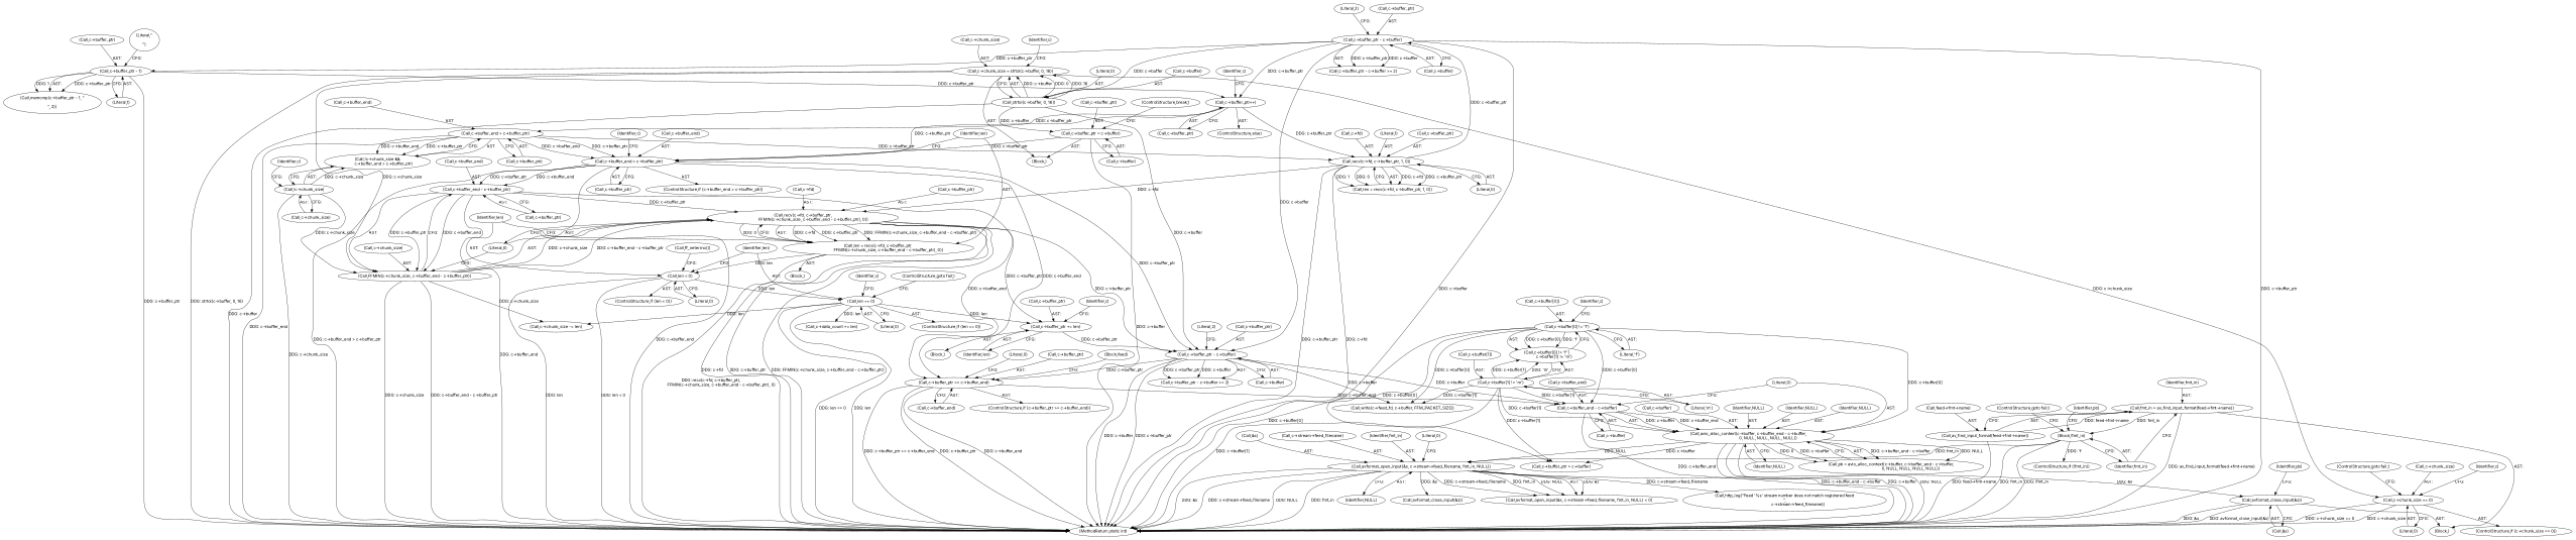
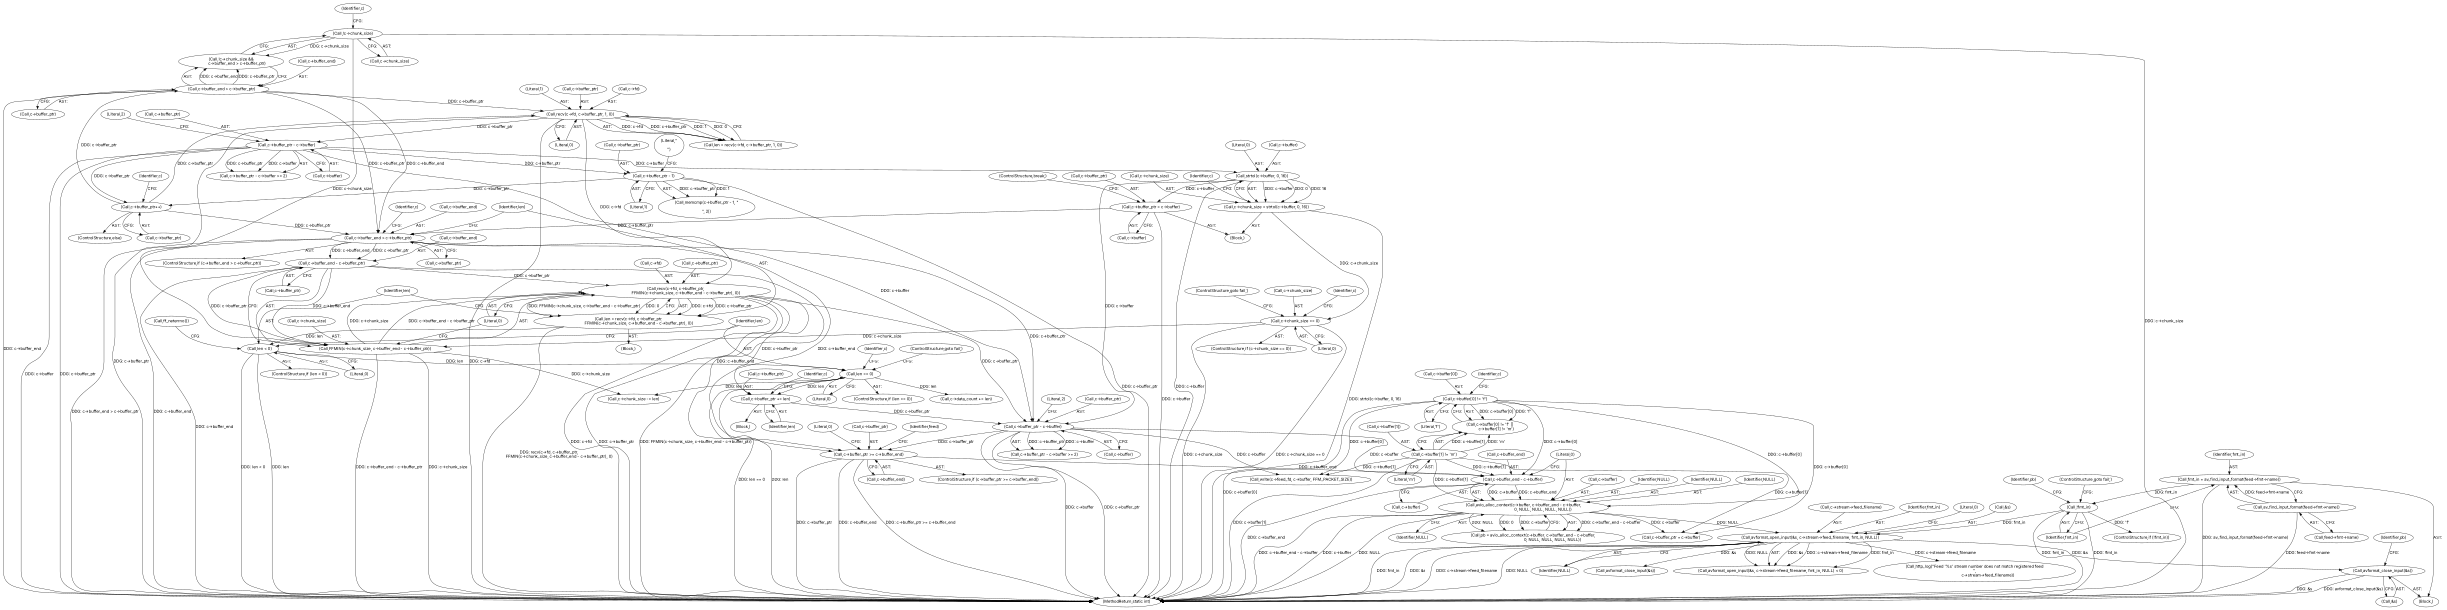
  digraph {
    fontname=Inter
    node [fontname=Inter]
    edge [fontname=Inter]
    n1 [label="(Call,avformat_close_input(&s))"]
    n2 [label="(Block,)"]
    n3 [label="(Call,&s)"]
    n4 [label="(MethodReturn,static int)"]
    n5 [label="(Call,avformat_open_input(&s, c->stream->feed_filename, fmt_in, NULL))"]
    n6 [label="(Identifier,NULL)"]
    n7 [label="(Call,avformat_close_input(&s))"]
    n8 [label="(Call,avformat_open_input(&s, c->stream->feed_filename, fmt_in, NULL) < 0)"]
    n9 [label="(Call,http_log(\"Feed '%s' stream number does not match registered feed\n\",\n                         c->stream->feed_filename))"]
-   n10 [label="(Block,!fmt_in)"]
+   n10 [label="(Call,!fmt_in)"]
    n11 [label="(ControlStructure,if (!fmt_in))"]
    n12 [label="(Identifier,fmt_in)"]
    n13 [label="(Call,fmt_in = av_find_input_format(feed->fmt->name))"]
    n14 [label="(Call,av_find_input_format(feed->fmt->name))"]
    n15 [label="(Call,feed->fmt->name)"]
    n16 [label="(Call,avio_alloc_context(c->buffer, c->buffer_end - c->buffer,\n                                    0, NULL, NULL, NULL, NULL))"]
    n17 [label="(Call,c->buffer_ptr = c->buffer)"]
    n18 [label="(Identifier,NULL)"]
    n19 [label="(Call,pb = avio_alloc_context(c->buffer, c->buffer_end - c->buffer,\n                                    0, NULL, NULL, NULL, NULL))"]
    n20 [label="(Call,c->buffer[0] != 'f')"]
    n21 [label="(Call,c->buffer_end - c->buffer)"]
    n22 [label="(Call,c->buffer[0] != 'f' ||\n            c->buffer[1] != 'm')"]
    n23 [label="(Literal,'f')"]
    n24 [label="(Call,write(c->feed_fd, c->buffer, FFM_PACKET_SIZE))"]
    n25 [label="(Call,c->buffer)"]
    n26 [label="(Call,c->buffer[1] != 'm')"]
    n27 [label="(Literal,'m')"]
    n28 [label="(Call,c->buffer_ptr >= c->buffer_end)"]
    n29 [label="(Call,c->buffer_end)"]
    n30 [label="(ControlStructure,if (c->buffer_ptr >= c->buffer_end))"]
    n31 [label="(Call,c->buffer_ptr - c->buffer)"]
    n32 [label="(Call,c->buffer_ptr - c->buffer >= 2)"]
    n33 [label="(Call,c->buffer)"]
    n34 [label="(Call,c->buffer_ptr += len)"]
    n35 [label="(Block,)"]
    n36 [label="(Identifier,len)"]
    n37 [label="(Call,len == 0)"]
    n38 [label="(Call,c->data_count += len)"]
    n39 [label="(Literal,0)"]
    n40 [label="(ControlStructure,if (len == 0))"]
    n41 [label="(Call,c->chunk_size -= len)"]
    n42 [label="(Call,len < 0)"]
    n43 [label="(ControlStructure,if (len < 0))"]
    n44 [label="(Literal,0)"]
    n45 [label="(Call,len = recv(c->fd, c->buffer_ptr,\n                   FFMIN(c->chunk_size, c->buffer_end - c->buffer_ptr), 0))"]
    n46 [label="(Call,recv(c->fd, c->buffer_ptr,\n                   FFMIN(c->chunk_size, c->buffer_end - c->buffer_ptr), 0))"]
    n47 [label="(Block,)"]
    n48 [label="(Literal,0)"]
    n49 [label="(Call,FFMIN(c->chunk_size, c->buffer_end - c->buffer_ptr))"]
    n50 [label="(Call,recv(c->fd, c->buffer_ptr, 1, 0))"]
    n51 [label="(Call,c->buffer_ptr - c->buffer)"]
    n52 [label="(Call,len = recv(c->fd, c->buffer_ptr, 1, 0))"]
    n53 [label="(Literal,0)"]
    n54 [label="(Call,c->buffer_ptr++)"]
    n55 [label="(Call,c->buffer_ptr - 1)"]
    n56 [label="(Call,strtol(c->buffer, 0, 16))"]
    n57 [label="(Call,c->buffer_ptr - c->buffer >= 2)"]
    n58 [label="(Call,c->buffer)"]
    n59 [label="(Call,c->buffer_end > c->buffer_ptr)"]
    n60 [label="(Call,c->buffer_end > c->buffer_ptr)"]
    n61 [label="(Call,c->buffer_ptr)"]
    n62 [label="(ControlStructure,else)"]
    n63 [label="(Call,!c->chunk_size &&\n           c->buffer_end > c->buffer_ptr)"]
    n64 [label="(Call,c->buffer_ptr)"]
    n65 [label="(Call,c->buffer_end - c->buffer_ptr)"]
    n66 [label="(Call,c->buffer_ptr)"]
    n67 [label="(ControlStructure,if (c->buffer_end > c->buffer_ptr))"]
    n68 [label="(Literal,1)"]
    n69 [label="(Call,memcmp(c->buffer_ptr - 1, \"\r\n\", 2))"]
    n70 [label="(Call,c->buffer_ptr = c->buffer)"]
    n71 [label="(Call,c->chunk_size = strtol(c->buffer, 0, 16))"]
    n72 [label="(Call,!c->chunk_size)"]
    n73 [label="(Call,c->buffer_ptr)"]
    n74 [label="(Call,c->buffer)"]
    n75 [label="(Block,)"]
    n76 [label="(Call,c->chunk_size == 0)"]
    n77 [label="(Literal,0)"]
    n78 [label="(ControlStructure,if (c->chunk_size == 0))"]
    n79 [label="(Call,c->chunk_size)"]
    n80 [label="(Call,c->fd)"]
    n81 [label="(Call,c->chunk_size)"]
    n82 [label="(Literal,0)"]
    n83 [label="(Call,c->buffer_end)"]
    n84 [label="(Identifier,c)"]
    n85 [label="(Identifier,c)"]
    n86 [label="(Call,c->buffer_end)"]
    n87 [label="(Call,c->buffer_ptr)"]
    n88 [label="(Identifier,len)"]
    n89 [label="(Identifier,c)"]
    n90 [label="(Literal,2)"]
    n91 [label="(Call,c->buffer)"]
    n92 [label="(Identifier,c)"]
    n93 [label="(Call,ff_neterrno())"]
    n94 [label="(Identifier,c)"]
    n95 [label="(Call,c->buffer)"]
    n96 [label="(Call,c->fd)"]
    n97 [label="(Literal,1)"]
    n98 [label="(Identifier,c)"]
    n99 [label="(Identifier,NULL)"]
    n100 [label="(Call,c->buffer_ptr)"]
    n101 [label="(Literal,\"\r\n\")"]
    n102 [label="(Call,c->buffer[0])"]
    n103 [label="(Call,c->buffer_ptr)"]
    n104 [label="(Identifier,len)"]
    n105 [label="(Call,&s)"]
    n106 [label="(Call,c->buffer_ptr)"]
    n107 [label="(Identifier,NULL)"]
    n108 [label="(Call,c->buffer_ptr)"]
    n109 [label="(ControlStructure,break;)"]
    n110 [label="(ControlStructure,goto fail;)"]
    n111 [label="(Literal,0)"]
    n112 [label="(ControlStructure,goto fail;)"]
    n113 [label="(Literal,2)"]
    n114 [label="(Literal,0)"]
    n115 [label="(Call,c->stream->feed_filename)"]
    n116 [label="(Call,c->buffer_end)"]
    n117 [label="(Literal,0)"]
    n118 [label="(Call,c->buffer_ptr)"]
    n119 [label="(Identifier,fmt_in)"]
    n120 [label="(Identifier,c)"]
    n121 [label="(Identifier,c)"]
    n122 [label="(Call,c->buffer[1])"]
    n123 [label="(ControlStructure,goto fail;)"]
    n124 [label="(Call,c->chunk_size)"]
    n125 [label="(Call,c->buffer_ptr)"]
    n126 [label="(Identifier,pb)"]
    n127 [label="(Identifier,pb)"]
    n128 [label="(Call,c->buffer_ptr)"]
    n129 [label="(Call,c->buffer_end)"]
    n130 [label="(Identifier,NULL)"]
    n131 [label="(Identifier,len)"]
-   n132 [label="(Block,feed)"]
+   n132 [label="(Identifier,feed)"]
    n133 [label="(Identifier,fmt_in)"]
    n134 [label="(Call,c->chunk_size)"]
    n1 -> n2 [label="AST: "]
    n1 -> n3 [label="CFG: "]
    n1 -> n4 [label="DDG: &s"]
    n1 -> n4 [label="DDG: avformat_close_input(&s)"]
    n3 -> n1 [label="AST: "]
    n5 -> n1 [label="DDG: &s"]
    n5 -> n4 [label="DDG: fmt_in"]
    n5 -> n4 [label="DDG: &s"]
    n5 -> n4 [label="DDG: c->stream->feed_filename"]
    n5 -> n4 [label="DDG: NULL"]
    n5 -> n6 [label="CFG: "]
    n5 -> n7 [label="DDG: &s"]
    n5 -> n8 [label="AST: "]
    n5 -> n8 [label="DDG: &s"]
    n5 -> n8 [label="DDG: c->stream->feed_filename"]
    n5 -> n8 [label="DDG: fmt_in"]
    n5 -> n8 [label="DDG: NULL"]
    n5 -> n9 [label="DDG: c->stream->feed_filename"]
    n6 -> n5 [label="AST: "]
    n10 -> n4 [label="DDG: fmt_in"]
    n10 -> n4 [label="DDG: !fmt_in"]
    n10 -> n5 [label="DDG: fmt_in"]
    n10 -> n11 [label="DDG: 'f'"]
    n10 -> n12 [label="CFG: "]
    n12 -> n10 [label="AST: "]
    n12 -> n13 [label="CFG: "]
    n13 -> n2 [label="AST: "]
    n13 -> n4 [label="DDG: av_find_input_format(feed->fmt->name)"]
    n13 -> n10 [label="DDG: fmt_in"]
    n13 -> n14 [label="CFG: "]
    n14 -> n4 [label="DDG: feed->fmt->name"]
    n14 -> n13 [label="AST: "]
    n14 -> n13 [label="DDG: feed->fmt->name"]
+   n14 -> n15 [label="CFG: "]
    n15 -> n14 [label="AST: "]
    n16 -> n4 [label="DDG: c->buffer_end - c->buffer"]
    n16 -> n4 [label="DDG: c->buffer"]
    n16 -> n4 [label="DDG: NULL"]
    n16 -> n5 [label="DDG: NULL"]
    n16 -> n17 [label="DDG: c->buffer"]
    n16 -> n18 [label="CFG: "]
    n16 -> n19 [label="AST: "]
    n16 -> n19 [label="DDG: c->buffer_end - c->buffer"]
    n16 -> n19 [label="DDG: NULL"]
    n16 -> n19 [label="DDG: 0"]
    n16 -> n19 [label="DDG: c->buffer"]
    n18 -> n16 [label="AST: "]
    n19 -> n16 [label="CFG: "]
    n20 -> n4 [label="DDG: c->buffer[0]"]
    n20 -> n16 [label="DDG: c->buffer[0]"]
    n20 -> n17 [label="DDG: c->buffer[0]"]
    n20 -> n21 [label="DDG: c->buffer[0]"]
    n20 -> n22 [label="AST: "]
    n20 -> n22 [label="DDG: c->buffer[0]"]
    n20 -> n22 [label="DDG: 'f'"]
    n20 -> n23 [label="CFG: "]
    n20 -> n24 [label="DDG: c->buffer[0]"]
    n21 -> n4 [label="DDG: c->buffer_end"]
    n21 -> n16 [label="AST: "]
    n21 -> n16 [label="DDG: c->buffer"]
    n21 -> n16 [label="DDG: c->buffer_end"]
    n21 -> n25 [label="CFG: "]
    n22 -> n20 [label="CFG: "]
    n22 -> n26 [label="CFG: "]
    n23 -> n20 [label="AST: "]
    n25 -> n21 [label="AST: "]
    n26 -> n4 [label="DDG: c->buffer[1]"]
    n26 -> n16 [label="DDG: c->buffer[1]"]
    n26 -> n17 [label="DDG: c->buffer[1]"]
    n26 -> n21 [label="DDG: c->buffer[1]"]
    n26 -> n22 [label="AST: "]
    n26 -> n22 [label="DDG: c->buffer[1]"]
    n26 -> n22 [label="DDG: 'm'"]
    n26 -> n24 [label="DDG: c->buffer[1]"]
    n26 -> n27 [label="CFG: "]
    n27 -> n26 [label="AST: "]
    n28 -> n4 [label="DDG: c->buffer_end"]
    n28 -> n4 [label="DDG: c->buffer_ptr >= c->buffer_end"]
    n28 -> n4 [label="DDG: c->buffer_ptr"]
    n28 -> n21 [label="DDG: c->buffer_end"]
    n28 -> n29 [label="CFG: "]
    n28 -> n30 [label="AST: "]
    n29 -> n28 [label="AST: "]
    n31 -> n4 [label="DDG: c->buffer"]
    n31 -> n4 [label="DDG: c->buffer_ptr"]
    n31 -> n21 [label="DDG: c->buffer"]
    n31 -> n24 [label="DDG: c->buffer"]
    n31 -> n28 [label="DDG: c->buffer_ptr"]
    n31 -> n32 [label="AST: "]
    n31 -> n32 [label="DDG: c->buffer_ptr"]
    n31 -> n32 [label="DDG: c->buffer"]
    n31 -> n33 [label="CFG: "]
    n33 -> n31 [label="AST: "]
    n34 -> n31 [label="DDG: c->buffer_ptr"]
    n34 -> n35 [label="AST: "]
    n34 -> n36 [label="CFG: "]
    n36 -> n34 [label="AST: "]
    n37 -> n4 [label="DDG: len == 0"]
    n37 -> n4 [label="DDG: len"]
    n37 -> n34 [label="DDG: len"]
    n37 -> n38 [label="DDG: len"]
    n37 -> n39 [label="CFG: "]
    n37 -> n40 [label="AST: "]
    n37 -> n41 [label="DDG: len"]
    n39 -> n37 [label="AST: "]
    n42 -> n4 [label="DDG: len < 0"]
    n42 -> n4 [label="DDG: len"]
    n42 -> n37 [label="DDG: len"]
    n42 -> n43 [label="AST: "]
    n42 -> n44 [label="CFG: "]
    n44 -> n42 [label="AST: "]
    n45 -> n4 [label="DDG: recv(c->fd, c->buffer_ptr,\n                   FFMIN(c->chunk_size, c->buffer_end - c->buffer_ptr), 0)"]
    n45 -> n42 [label="DDG: len"]
    n45 -> n46 [label="CFG: "]
    n45 -> n47 [label="AST: "]
    n46 -> n4 [label="DDG: c->fd"]
    n46 -> n4 [label="DDG: c->buffer_ptr"]
    n46 -> n4 [label="DDG: FFMIN(c->chunk_size, c->buffer_end - c->buffer_ptr)"]
    n46 -> n31 [label="DDG: c->buffer_ptr"]
    n46 -> n34 [label="DDG: c->buffer_ptr"]
    n46 -> n45 [label="AST: "]
    n46 -> n45 [label="DDG: c->fd"]
    n46 -> n45 [label="DDG: c->buffer_ptr"]
    n46 -> n45 [label="DDG: FFMIN(c->chunk_size, c->buffer_end - c->buffer_ptr)"]
    n46 -> n45 [label="DDG: 0"]
    n46 -> n48 [label="CFG: "]
    n48 -> n46 [label="AST: "]
    n48 -> n49 [label="CFG: "]
    n49 -> n4 [label="DDG: c->chunk_size"]
    n49 -> n4 [label="DDG: c->buffer_end - c->buffer_ptr"]
    n49 -> n41 [label="DDG: c->chunk_size"]
    n49 -> n46 [label="AST: "]
    n49 -> n46 [label="DDG: c->chunk_size"]
    n49 -> n46 [label="DDG: c->buffer_end - c->buffer_ptr"]
    n49 -> n65 [label="CFG: "]
    n50 -> n4 [label="DDG: c->buffer_ptr"]
    n50 -> n4 [label="DDG: c->fd"]
    n50 -> n46 [label="DDG: c->fd"]
    n50 -> n51 [label="DDG: c->buffer_ptr"]
    n50 -> n52 [label="AST: "]
    n50 -> n52 [label="DDG: c->fd"]
    n50 -> n52 [label="DDG: c->buffer_ptr"]
    n50 -> n52 [label="DDG: 1"]
    n50 -> n52 [label="DDG: 0"]
    n50 -> n53 [label="CFG: "]
    n51 -> n4 [label="DDG: c->buffer"]
    n51 -> n4 [label="DDG: c->buffer_ptr"]
    n51 -> n31 [label="DDG: c->buffer"]
    n51 -> n54 [label="DDG: c->buffer_ptr"]
    n51 -> n55 [label="DDG: c->buffer_ptr"]
    n51 -> n56 [label="DDG: c->buffer"]
    n51 -> n57 [label="AST: "]
    n51 -> n57 [label="DDG: c->buffer_ptr"]
    n51 -> n57 [label="DDG: c->buffer"]
    n51 -> n58 [label="CFG: "]
    n52 -> n50 [label="CFG: "]
    n53 -> n50 [label="AST: "]
    n54 -> n50 [label="DDG: c->buffer_ptr"]
    n54 -> n59 [label="DDG: c->buffer_ptr"]
    n54 -> n60 [label="DDG: c->buffer_ptr"]
    n54 -> n61 [label="CFG: "]
    n54 -> n62 [label="AST: "]
    n55 -> n4 [label="DDG: c->buffer_ptr"]
    n55 -> n54 [label="DDG: c->buffer_ptr"]
    n55 -> n68 [label="CFG: "]
    n55 -> n69 [label="AST: "]
    n55 -> n69 [label="DDG: c->buffer_ptr"]
    n55 -> n69 [label="DDG: 1"]
    n56 -> n4 [label="DDG: c->buffer"]
    n56 -> n31 [label="DDG: c->buffer"]
    n56 -> n70 [label="DDG: c->buffer"]
    n56 -> n71 [label="AST: "]
    n56 -> n71 [label="DDG: c->buffer"]
    n56 -> n71 [label="DDG: 0"]
    n56 -> n71 [label="DDG: 16"]
    n58 -> n51 [label="AST: "]
    n59 -> n4 [label="DDG: c->buffer_end"]
    n59 -> n50 [label="DDG: c->buffer_ptr"]
    n59 -> n60 [label="DDG: c->buffer_end"]
    n59 -> n60 [label="DDG: c->buffer_ptr"]
    n59 -> n63 [label="AST: "]
    n59 -> n63 [label="DDG: c->buffer_end"]
    n59 -> n63 [label="DDG: c->buffer_ptr"]
    n59 -> n64 [label="CFG: "]
    n60 -> n4 [label="DDG: c->buffer_end > c->buffer_ptr"]
    n60 -> n4 [label="DDG: c->buffer_end"]
    n60 -> n28 [label="DDG: c->buffer_end"]
    n60 -> n31 [label="DDG: c->buffer_ptr"]
    n60 -> n65 [label="DDG: c->buffer_end"]
    n60 -> n65 [label="DDG: c->buffer_ptr"]
    n60 -> n66 [label="CFG: "]
    n60 -> n67 [label="AST: "]
    n61 -> n54 [label="AST: "]
    n63 -> n59 [label="CFG: "]
    n63 -> n72 [label="CFG: "]
    n64 -> n59 [label="AST: "]
    n65 -> n4 [label="DDG: c->buffer_end"]
    n65 -> n28 [label="DDG: c->buffer_end"]
    n65 -> n46 [label="DDG: c->buffer_ptr"]
    n65 -> n49 [label="AST: "]
    n65 -> n49 [label="DDG: c->buffer_end"]
    n65 -> n49 [label="DDG: c->buffer_ptr"]
    n65 -> n73 [label="CFG: "]
    n66 -> n60 [label="AST: "]
    n68 -> n55 [label="AST: "]
    n70 -> n4 [label="DDG: c->buffer"]
    n70 -> n60 [label="DDG: c->buffer_ptr"]
    n70 -> n74 [label="CFG: "]
    n70 -> n75 [label="AST: "]
    n71 -> n4 [label="DDG: strtol(c->buffer, 0, 16)"]
    n71 -> n56 [label="CFG: "]
    n71 -> n75 [label="AST: "]
    n71 -> n76 [label="DDG: c->chunk_size"]
    n72 -> n4 [label="DDG: c->chunk_size"]
    n72 -> n49 [label="DDG: c->chunk_size"]
    n72 -> n63 [label="AST: "]
    n72 -> n63 [label="DDG: c->chunk_size"]
    n72 -> n79 [label="CFG: "]
    n73 -> n65 [label="AST: "]
    n74 -> n70 [label="AST: "]
    n76 -> n4 [label="DDG: c->chunk_size"]
    n76 -> n4 [label="DDG: c->chunk_size == 0"]
-   n71 -> n49 [label="DDG: c->chunk_size"]
+   n76 -> n49 [label="DDG: c->chunk_size"]
    n76 -> n77 [label="CFG: "]
    n76 -> n78 [label="AST: "]
    n77 -> n76 [label="AST: "]
    n79 -> n72 [label="AST: "]
    n80 -> n50 [label="AST: "]
    n81 -> n71 [label="AST: "]
    n82 -> n5 [label="CFG: "]
    n83 -> n65 [label="AST: "]
    n84 -> n71 [label="CFG: "]
    n85 -> n54 [label="CFG: "]
    n86 -> n21 [label="AST: "]
    n87 -> n55 [label="AST: "]
    n88 -> n42 [label="AST: "]
    n88 -> n45 [label="CFG: "]
    n89 -> n37 [label="CFG: "]
    n90 -> n31 [label="CFG: "]
    n91 -> n56 [label="AST: "]
    n92 -> n72 [label="CFG: "]
    n93 -> n42 [label="CFG: "]
    n94 -> n34 [label="CFG: "]
    n95 -> n16 [label="AST: "]
    n96 -> n46 [label="AST: "]
    n97 -> n50 [label="AST: "]
    n98 -> n76 [label="CFG: "]
    n99 -> n16 [label="AST: "]
    n100 -> n50 [label="AST: "]
    n101 -> n55 [label="CFG: "]
    n102 -> n20 [label="AST: "]
    n103 -> n70 [label="AST: "]
    n104 -> n45 [label="AST: "]
    n104 -> n60 [label="CFG: "]
    n105 -> n5 [label="AST: "]
    n106 -> n31 [label="AST: "]
    n107 -> n16 [label="AST: "]
    n108 -> n34 [label="AST: "]
    n109 -> n70 [label="CFG: "]
    n110 -> n37 [label="CFG: "]
    n111 -> n16 [label="AST: "]
    n111 -> n21 [label="CFG: "]
    n112 -> n76 [label="CFG: "]
    n113 -> n51 [label="CFG: "]
    n114 -> n56 [label="AST: "]
    n115 -> n5 [label="AST: "]
    n116 -> n59 [label="AST: "]
    n117 -> n28 [label="CFG: "]
    n118 -> n46 [label="AST: "]
    n119 -> n5 [label="AST: "]
    n120 -> n20 [label="CFG: "]
    n121 -> n60 [label="CFG: "]
    n122 -> n26 [label="AST: "]
    n123 -> n10 [label="CFG: "]
    n124 -> n49 [label="AST: "]
    n125 -> n28 [label="AST: "]
    n126 -> n10 [label="CFG: "]
    n127 -> n1 [label="CFG: "]
    n128 -> n51 [label="AST: "]
    n129 -> n60 [label="AST: "]
    n130 -> n16 [label="AST: "]
    n131 -> n37 [label="AST: "]
    n131 -> n42 [label="CFG: "]
    n132 -> n28 [label="CFG: "]
    n133 -> n13 [label="AST: "]
    n134 -> n76 [label="AST: "]
  }
